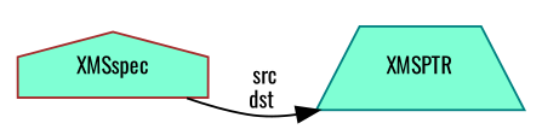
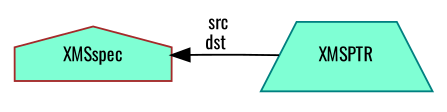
  digraph {
    rankdir=LR
    fontname=Oswald
    node [fillcolor=aquamarine fontname=Oswald fontsize=10 style=filled]
    n1 [color=brown fontcolor=black height=0.2 label=XMSspec shape=house width=0.4]
    n2 [color=teal height=0.2 label=XMSPTR shape=trapezium width=0.4]
-   n2 -> n1 [color=black dir=back fontname=Oswald fontsize=10 label=" src\ndst" labelfontname=Helvetica labelfontsize=10 style=solid]
+   n1 -> n2 [color=black dir=back fontname=Oswald fontsize=10 label=" src\ndst" labelfontname=Helvetica labelfontsize=10 style=solid]
  }
